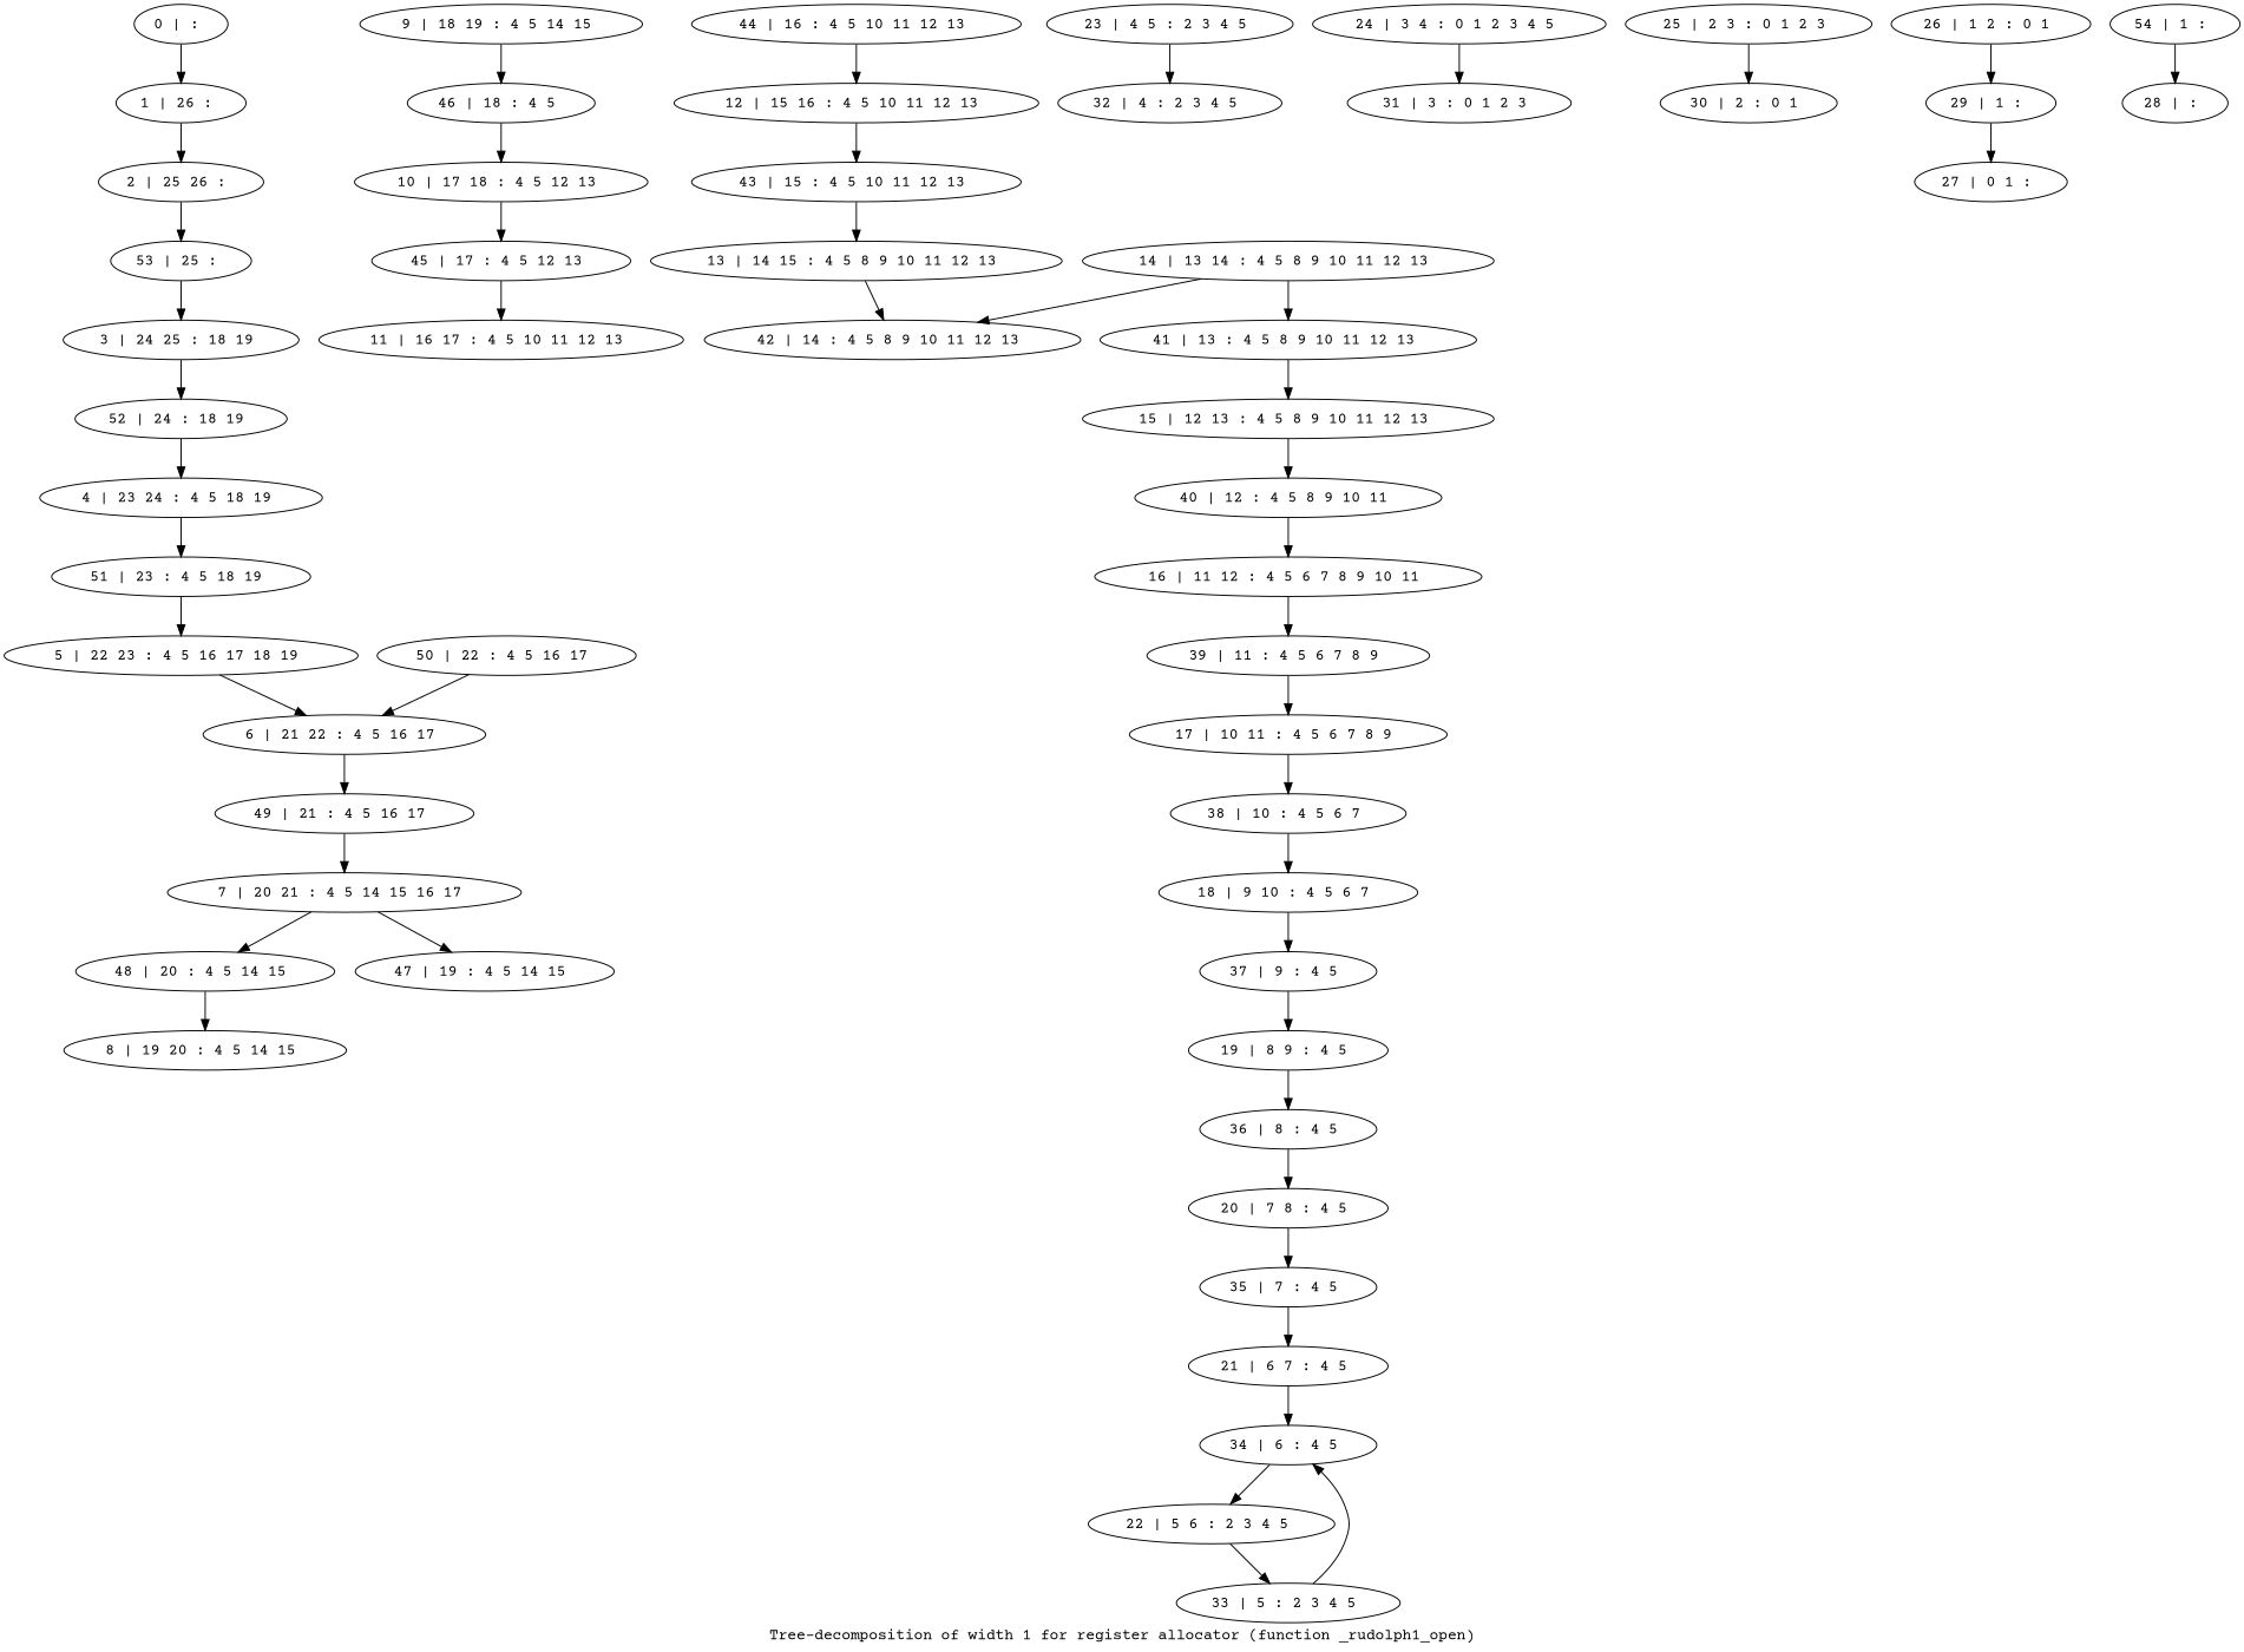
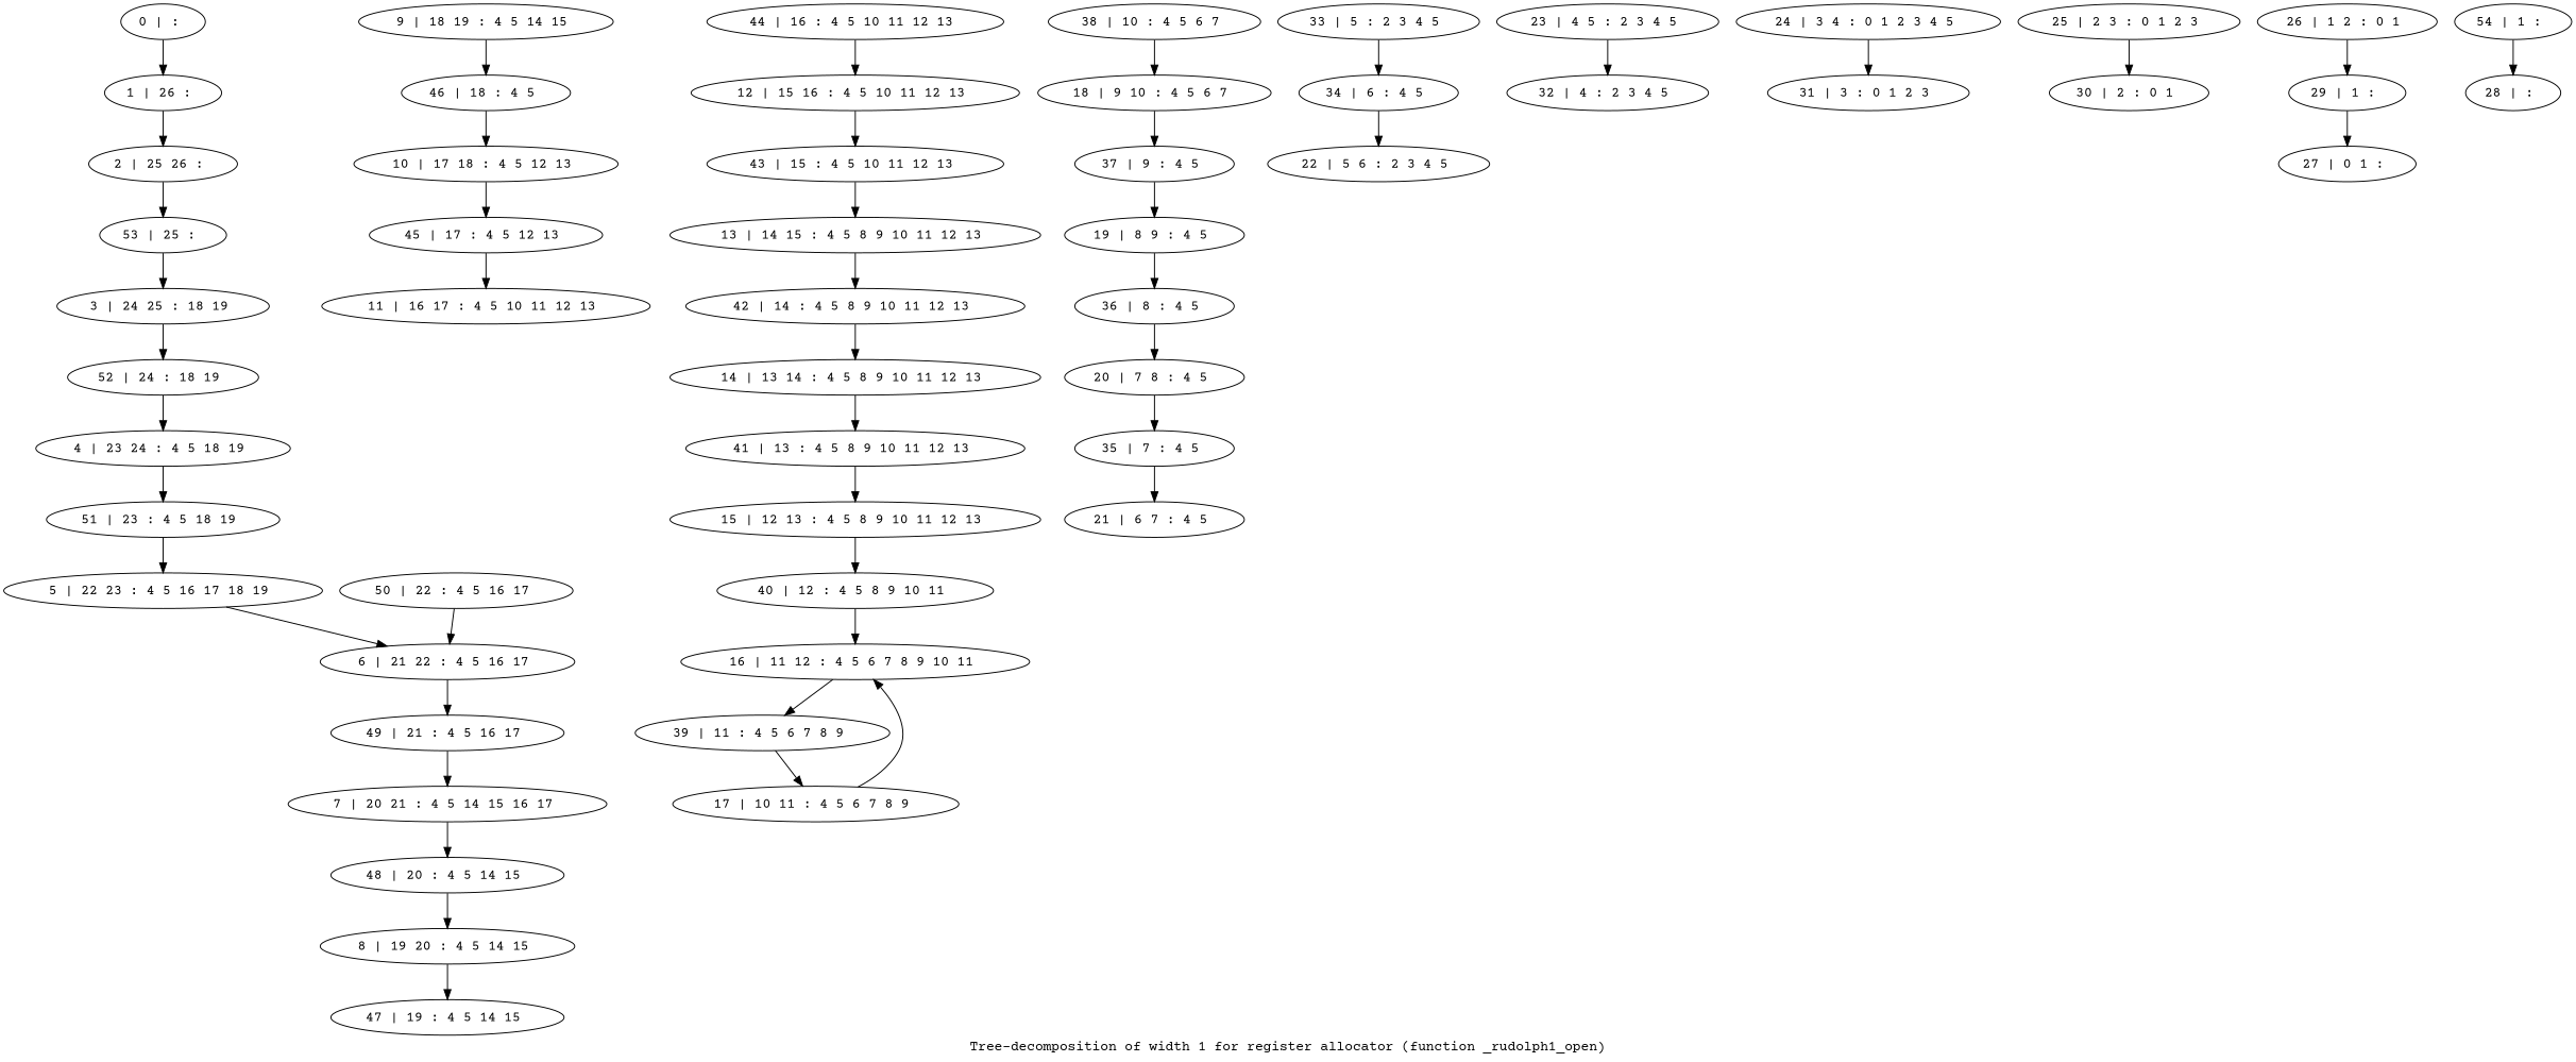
  digraph {
    fontname="Courier Prime"
    label="Tree-decomposition of width 1 for register allocator (function _rudolph1_open)"
    node [fontname="Courier Prime"]
    edge [fontname="Courier Prime"]
    n1 [label="0 | : "]
    n2 [label="1 | 26 : "]
    n3 [label="2 | 25 26 : "]
    n4 [label="53 | 25 : "]
    n5 [label="3 | 24 25 : 18 19 "]
    n6 [label="52 | 24 : 18 19 "]
    n7 [label="4 | 23 24 : 4 5 18 19 "]
    n8 [label="51 | 23 : 4 5 18 19 "]
    n9 [label="5 | 22 23 : 4 5 16 17 18 19 "]
    n10 [label="6 | 21 22 : 4 5 16 17 "]
    n11 [label="50 | 22 : 4 5 16 17 "]
    n12 [label="49 | 21 : 4 5 16 17 "]
    n13 [label="7 | 20 21 : 4 5 14 15 16 17 "]
    n14 [label="48 | 20 : 4 5 14 15 "]
    n15 [label="8 | 19 20 : 4 5 14 15 "]
    n16 [label="47 | 19 : 4 5 14 15 "]
    n17 [label="9 | 18 19 : 4 5 14 15 "]
    n18 [label="46 | 18 : 4 5 "]
    n19 [label="10 | 17 18 : 4 5 12 13 "]
    n20 [label="45 | 17 : 4 5 12 13 "]
    n21 [label="11 | 16 17 : 4 5 10 11 12 13 "]
    n22 [label="44 | 16 : 4 5 10 11 12 13 "]
    n23 [label="12 | 15 16 : 4 5 10 11 12 13 "]
    n24 [label="43 | 15 : 4 5 10 11 12 13 "]
    n25 [label="13 | 14 15 : 4 5 8 9 10 11 12 13 "]
    n26 [label="42 | 14 : 4 5 8 9 10 11 12 13 "]
    n27 [label="14 | 13 14 : 4 5 8 9 10 11 12 13 "]
    n28 [label="41 | 13 : 4 5 8 9 10 11 12 13 "]
    n29 [label="15 | 12 13 : 4 5 8 9 10 11 12 13 "]
    n30 [label="40 | 12 : 4 5 8 9 10 11 "]
    n31 [label="16 | 11 12 : 4 5 6 7 8 9 10 11 "]
    n32 [label="39 | 11 : 4 5 6 7 8 9 "]
    n33 [label="17 | 10 11 : 4 5 6 7 8 9 "]
    n34 [label="38 | 10 : 4 5 6 7 "]
    n35 [label="18 | 9 10 : 4 5 6 7 "]
    n36 [label="37 | 9 : 4 5 "]
    n37 [label="19 | 8 9 : 4 5 "]
    n38 [label="36 | 8 : 4 5 "]
    n39 [label="20 | 7 8 : 4 5 "]
    n40 [label="35 | 7 : 4 5 "]
    n41 [label="21 | 6 7 : 4 5 "]
    n42 [label="34 | 6 : 4 5 "]
    n43 [label="22 | 5 6 : 2 3 4 5 "]
    n44 [label="33 | 5 : 2 3 4 5 "]
    n45 [label="23 | 4 5 : 2 3 4 5 "]
    n46 [label="32 | 4 : 2 3 4 5 "]
    n47 [label="24 | 3 4 : 0 1 2 3 4 5 "]
    n48 [label="31 | 3 : 0 1 2 3 "]
    n49 [label="25 | 2 3 : 0 1 2 3 "]
    n50 [label="30 | 2 : 0 1 "]
    n51 [label="26 | 1 2 : 0 1 "]
    n52 [label="29 | 1 : "]
    n53 [label="27 | 0 1 : "]
    n54 [label="54 | 1 : "]
    n55 [label="28 | : "]
    n1 -> n2
    n2 -> n3
    n3 -> n4
    n4 -> n5
    n5 -> n6
    n6 -> n7
    n7 -> n8
    n8 -> n9
    n9 -> n10
    n10 -> n12
    n11 -> n10
    n12 -> n13
    n13 -> n14
    n14 -> n15
-   n13 -> n16
+   n15 -> n16
    n17 -> n18
    n18 -> n19
    n19 -> n20
    n20 -> n21
    n22 -> n23
    n23 -> n24
    n24 -> n25
    n25 -> n26
-   n27 -> n26
+   n26 -> n27
    n27 -> n28
    n28 -> n29
    n29 -> n30
    n30 -> n31
    n31 -> n32
    n32 -> n33
-   n33 -> n34
+   n33 -> n31
    n34 -> n35
    n35 -> n36
    n36 -> n37
    n37 -> n38
    n38 -> n39
    n39 -> n40
    n40 -> n41
-   n41 -> n42
    n42 -> n43
-   n43 -> n44
    n44 -> n42
    n45 -> n46
    n47 -> n48
    n49 -> n50
    n51 -> n52
    n52 -> n53
    n54 -> n55
  }
